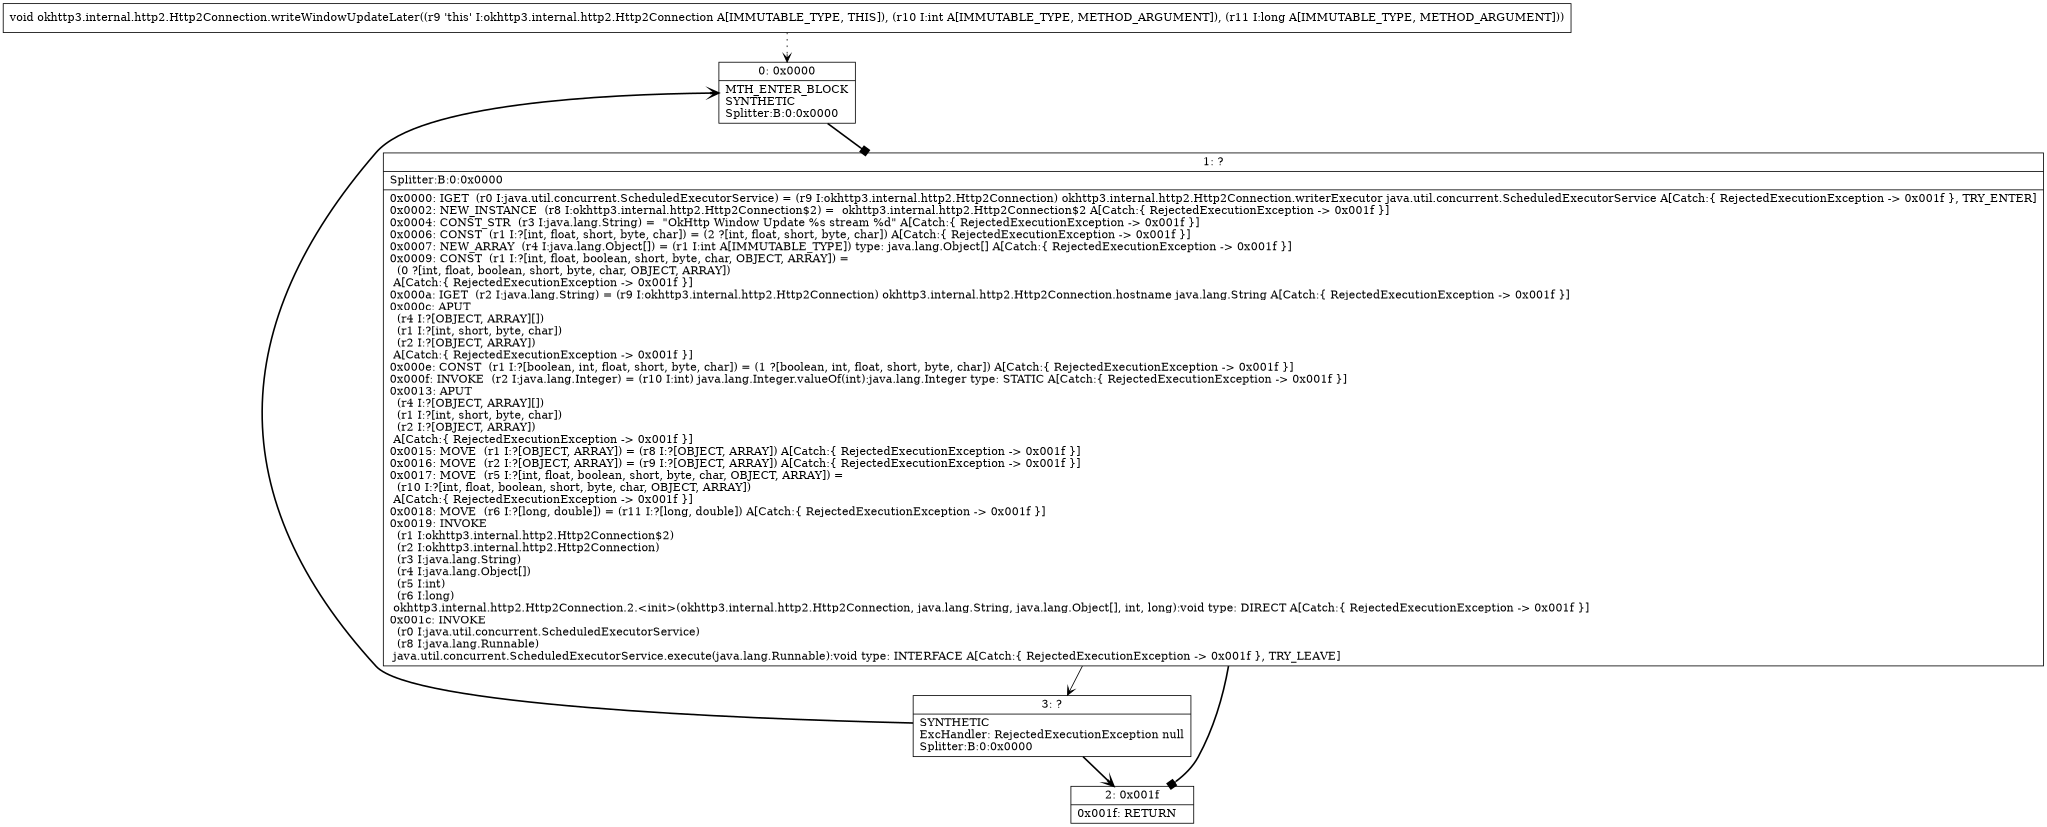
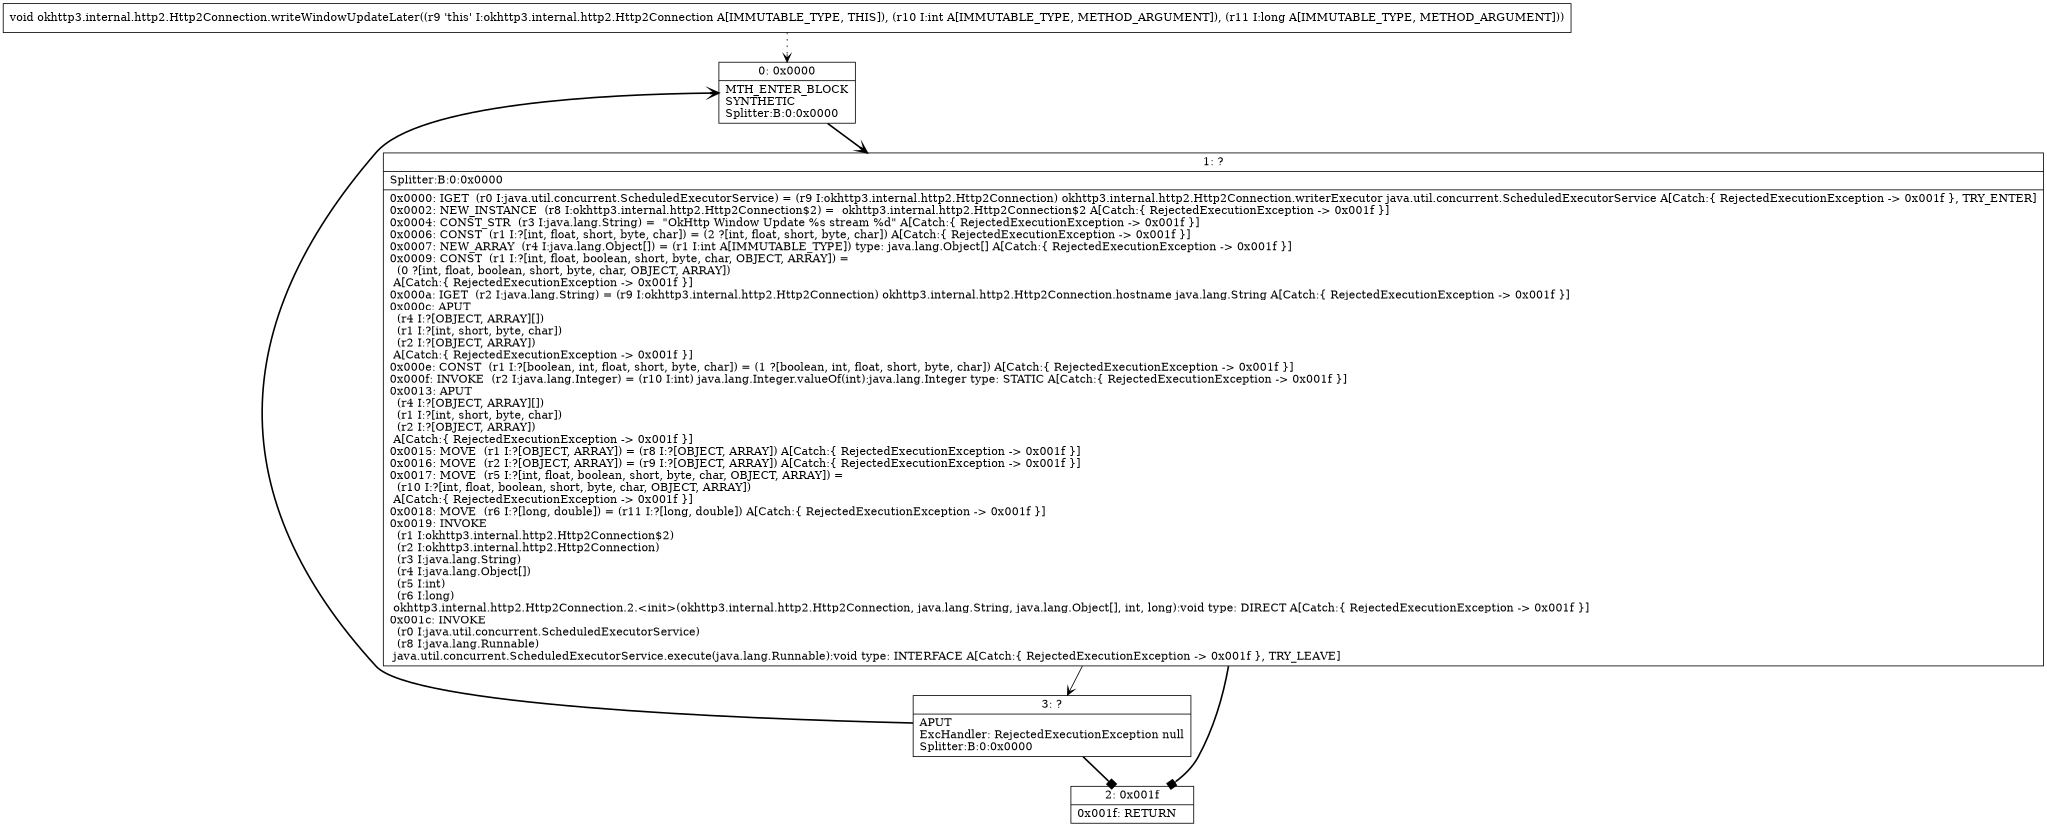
  digraph {
    node [shape=record]
    edge [arrowhead=vee style=bold]
    n1 [label="{0\:\ 0x0000|MTH_ENTER_BLOCK\lSYNTHETIC\lSplitter:B:0:0x0000\l}"]
    n2 [label="{1\:\ ?|Splitter:B:0:0x0000\l|0x0000: IGET  (r0 I:java.util.concurrent.ScheduledExecutorService) = (r9 I:okhttp3.internal.http2.Http2Connection) okhttp3.internal.http2.Http2Connection.writerExecutor java.util.concurrent.ScheduledExecutorService A[Catch:\{ RejectedExecutionException \-\> 0x001f \}, TRY_ENTER]\l0x0002: NEW_INSTANCE  (r8 I:okhttp3.internal.http2.Http2Connection$2) =  okhttp3.internal.http2.Http2Connection$2 A[Catch:\{ RejectedExecutionException \-\> 0x001f \}]\l0x0004: CONST_STR  (r3 I:java.lang.String) =  \"OkHttp Window Update %s stream %d\" A[Catch:\{ RejectedExecutionException \-\> 0x001f \}]\l0x0006: CONST  (r1 I:?[int, float, short, byte, char]) = (2 ?[int, float, short, byte, char]) A[Catch:\{ RejectedExecutionException \-\> 0x001f \}]\l0x0007: NEW_ARRAY  (r4 I:java.lang.Object[]) = (r1 I:int A[IMMUTABLE_TYPE]) type: java.lang.Object[] A[Catch:\{ RejectedExecutionException \-\> 0x001f \}]\l0x0009: CONST  (r1 I:?[int, float, boolean, short, byte, char, OBJECT, ARRAY]) = \l  (0 ?[int, float, boolean, short, byte, char, OBJECT, ARRAY])\l A[Catch:\{ RejectedExecutionException \-\> 0x001f \}]\l0x000a: IGET  (r2 I:java.lang.String) = (r9 I:okhttp3.internal.http2.Http2Connection) okhttp3.internal.http2.Http2Connection.hostname java.lang.String A[Catch:\{ RejectedExecutionException \-\> 0x001f \}]\l0x000c: APUT  \l  (r4 I:?[OBJECT, ARRAY][])\l  (r1 I:?[int, short, byte, char])\l  (r2 I:?[OBJECT, ARRAY])\l A[Catch:\{ RejectedExecutionException \-\> 0x001f \}]\l0x000e: CONST  (r1 I:?[boolean, int, float, short, byte, char]) = (1 ?[boolean, int, float, short, byte, char]) A[Catch:\{ RejectedExecutionException \-\> 0x001f \}]\l0x000f: INVOKE  (r2 I:java.lang.Integer) = (r10 I:int) java.lang.Integer.valueOf(int):java.lang.Integer type: STATIC A[Catch:\{ RejectedExecutionException \-\> 0x001f \}]\l0x0013: APUT  \l  (r4 I:?[OBJECT, ARRAY][])\l  (r1 I:?[int, short, byte, char])\l  (r2 I:?[OBJECT, ARRAY])\l A[Catch:\{ RejectedExecutionException \-\> 0x001f \}]\l0x0015: MOVE  (r1 I:?[OBJECT, ARRAY]) = (r8 I:?[OBJECT, ARRAY]) A[Catch:\{ RejectedExecutionException \-\> 0x001f \}]\l0x0016: MOVE  (r2 I:?[OBJECT, ARRAY]) = (r9 I:?[OBJECT, ARRAY]) A[Catch:\{ RejectedExecutionException \-\> 0x001f \}]\l0x0017: MOVE  (r5 I:?[int, float, boolean, short, byte, char, OBJECT, ARRAY]) = \l  (r10 I:?[int, float, boolean, short, byte, char, OBJECT, ARRAY])\l A[Catch:\{ RejectedExecutionException \-\> 0x001f \}]\l0x0018: MOVE  (r6 I:?[long, double]) = (r11 I:?[long, double]) A[Catch:\{ RejectedExecutionException \-\> 0x001f \}]\l0x0019: INVOKE  \l  (r1 I:okhttp3.internal.http2.Http2Connection$2)\l  (r2 I:okhttp3.internal.http2.Http2Connection)\l  (r3 I:java.lang.String)\l  (r4 I:java.lang.Object[])\l  (r5 I:int)\l  (r6 I:long)\l okhttp3.internal.http2.Http2Connection.2.\<init\>(okhttp3.internal.http2.Http2Connection, java.lang.String, java.lang.Object[], int, long):void type: DIRECT A[Catch:\{ RejectedExecutionException \-\> 0x001f \}]\l0x001c: INVOKE  \l  (r0 I:java.util.concurrent.ScheduledExecutorService)\l  (r8 I:java.lang.Runnable)\l java.util.concurrent.ScheduledExecutorService.execute(java.lang.Runnable):void type: INTERFACE A[Catch:\{ RejectedExecutionException \-\> 0x001f \}, TRY_LEAVE]\l}"]
-   n3 [label="{3\:\ ?|SYNTHETIC\lExcHandler: RejectedExecutionException null\lSplitter:B:0:0x0000\l}"]
+   n3 [label="{3\:\ ?|APUT\lExcHandler: RejectedExecutionException null\lSplitter:B:0:0x0000\l}"]
    n4 [label="{2\:\ 0x001f|0x001f: RETURN   \l}"]
    n5 [label="{void okhttp3.internal.http2.Http2Connection.writeWindowUpdateLater((r9 'this' I:okhttp3.internal.http2.Http2Connection A[IMMUTABLE_TYPE, THIS]), (r10 I:int A[IMMUTABLE_TYPE, METHOD_ARGUMENT]), (r11 I:long A[IMMUTABLE_TYPE, METHOD_ARGUMENT])) }"]
-   n1 -> n2 [arrowhead=box]
+   n1 -> n2
    n2 -> n3 [style=solid]
    n2 -> n4 [arrowhead=box]
    n3 -> n1
-   n3 -> n4
+   n3 -> n4 [arrowhead=box]
    n5 -> n1 [style=dotted]
  }
